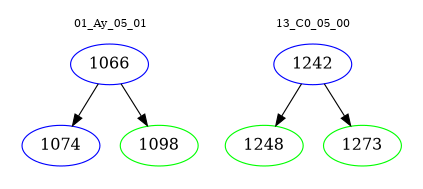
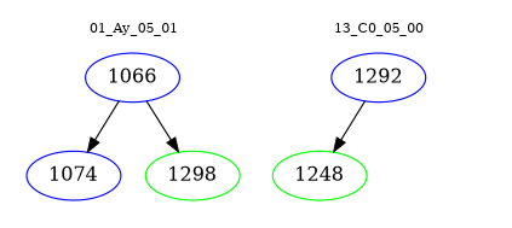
  digraph {
    node [color=blue]
    edge [color=black]
    n1 [label=1066]
    n2 [label=1074]
-   n3 [color=green label=1098]
-   n4 [label=1242]
+   n3 [color=green label=1298]
+   n4 [label=1292]
    n5 [color=green label=1248]
-   n6 [color=green label=1273]
    subgraph cluster_1 {
      color=white
      fontsize=10
      label="01_Ay_05_01"
      n1
      n2
      n3
    }
    subgraph cluster_2 {
      color=white
      fontsize=10
      label="13_C0_05_00"
      n4
      n5
-     n6
    }
    n1 -> n2
    n1 -> n3
    n4 -> n5
-   n4 -> n6
  }
